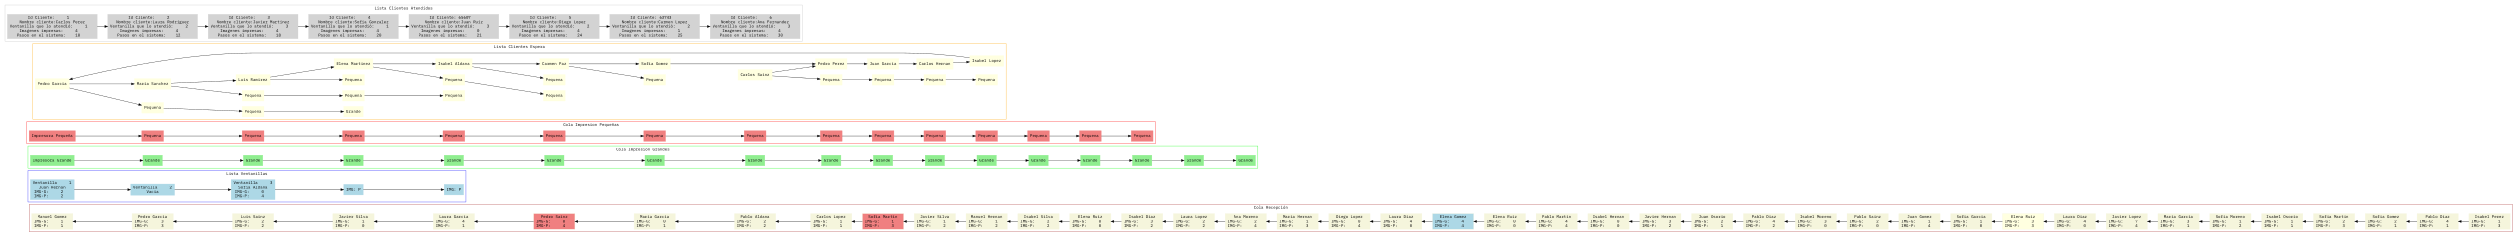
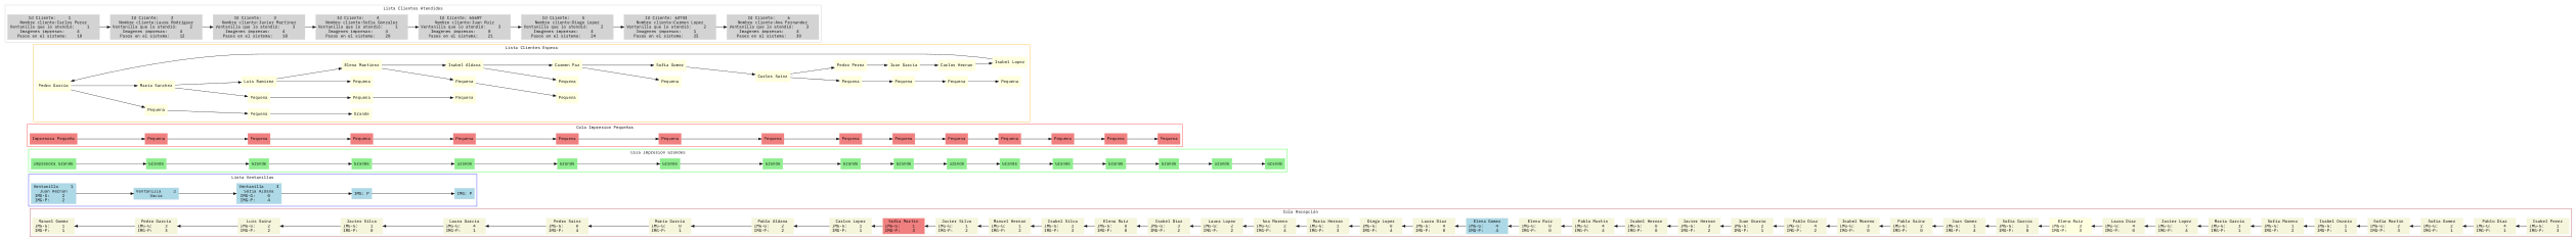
  digraph {
    fontname="IBM Plex Mono"
    rankdir=LR
    node [color=beige fontname="IBM Plex Mono" shape=box style=filled]
    edge [fontname="IBM Plex Mono"]
    n1 [label="Manuel Gomez\nIMG-G:     1   \nIMG-P:     1   "]
    n2 [label="Pedro Garcia\nIMG-G:     3   \nIMG-P:     3   "]
    n3 [label="Luis Sainz\nIMG-G:     2   \nIMG-P:     2   "]
    n4 [label="Javier Silva\nIMG-G:     1   \nIMG-P:     0   "]
    n5 [label="Laura Garcia\nIMG-G:     4   \nIMG-P:     1   "]
-   n6 [label="Pedro Sainz\nIMG-G:     0   \nIMG-P:     4   " fillcolor=lightcoral]
+   n6 [label="Pedro Sainz\nIMG-G:     0   \nIMG-P:     4   "]
    n7 [label="Maria Garcia\nIMG-G:     0   \nIMG-P:     1   "]
    n8 [label="Pablo Aldana\nIMG-G:     2   \nIMG-P:     2   "]
    n9 [label="Carlos Lopez\nIMG-G:     1   \nIMG-P:     1   "]
    n10 [fillcolor=lightcoral label="Sofia Martin\nIMG-G:     1   \nIMG-P:     3   "]
    n11 [label="Javier Silva\nIMG-G:     1   \nIMG-P:     2   "]
    n12 [label="Manuel Hernan\nIMG-G:     1   \nIMG-P:     2   "]
    n13 [label="Isabel Silva\nIMG-G:     2   \nIMG-P:     2   "]
    n14 [label="Elena Ruiz\nIMG-G:     0   \nIMG-P:     0   "]
    n15 [label="Isabel Diaz\nIMG-G:     3   \nIMG-P:     2   "]
    n16 [label="Laura Lopez\nIMG-G:     2   \nIMG-P:     2   "]
    n17 [label="Ana Moreno\nIMG-G:     2   \nIMG-P:     4   "]
    n18 [label="Maria Hernan\nIMG-G:     1   \nIMG-P:     3   "]
    n19 [label="Diego Lopez\nIMG-G:     0   \nIMG-P:     4   "]
    n20 [label="Laura Diaz\nIMG-G:     4   \nIMG-P:     0   "]
    n21 [fillcolor=lightblue label="Elena Gomez\nIMG-G:     4   \nIMG-P:     4   "]
    n22 [label="Elena Ruiz\nIMG-G:     0   \nIMG-P:     0   "]
    n23 [label="Pablo Martin\nIMG-G:     4   \nIMG-P:     4   "]
    n24 [label="Isabel Hernan\nIMG-G:     0   \nIMG-P:     0   "]
    n25 [label="Javier Hernan\nIMG-G:     3   \nIMG-P:     2   "]
    n26 [label="Juan Osorio\nIMG-G:     2   \nIMG-P:     1   "]
    n27 [label="Pablo Diaz\nIMG-G:     4   \nIMG-P:     2   "]
    n28 [label="Isabel Moreno\nIMG-G:     3   \nIMG-P:     0   "]
    n29 [label="Pablo Sainz\nIMG-G:     2   \nIMG-P:     0   "]
    n30 [label="Juan Gomez\nIMG-G:     1   \nIMG-P:     4   "]
    n31 [label="Sofia Garcia\nIMG-G:     1   \nIMG-P:     0   "]
    n32 [fillcolor=lightyellow label="Elena Ruiz\nIMG-G:     3   \nIMG-P:     3   "]
    n33 [label="Laura Diaz\nIMG-G:     4   \nIMG-P:     0   "]
    n34 [label="Javier Lopez\nIMG-G:     7   \nIMG-P:     4   "]
    n35 [label="Maria Garcia\nIMG-G:     3   \nIMG-P:     1   "]
    n36 [label="Sofia Moreno\nIMG-G:     1   \nIMG-P:     2   "]
    n37 [label="Isabel Osorio\nIMG-G:     1   \nIMG-P:     1   "]
    n38 [label="Sofia Martin\nIMG-G:     2   \nIMG-P:     3   "]
    n39 [label="Sofia Gomez\nIMG-G:     2   \nIMG-P:     1   "]
    n40 [label="Pablo Diaz\nIMG-G:     4   \nIMG-P:     1   "]
    n41 [label="Isabel Perez\nIMG-G:     1   \nIMG-P:     3   "]
    n42 [color=lightblue label="Ventanilla     1\nJuan Hernan\nIMG-G:     2   \nIMG-P:     2   "]
    n43 [color=lightblue label="Ventanilla     2\nVacia"]
    n44 [color=lightblue label="Ventanilla     3\nSofia Aldana\nIMG-G:     0   \nIMG-P:     4   "]
    n45 [color=lightblue label="IMG: P"]
    n46 [color=lightblue label="IMG: P"]
    n47 [color=lightgreen label="Impresora Grande"]
    n48 [color=lightgreen label=Grande]
    n49 [color=lightgreen label=Grande]
    n50 [color=lightgreen label=Grande]
    n51 [color=lightgreen label=Grande]
    n52 [color=lightgreen label=Grande]
    n53 [color=lightgreen label=Grande]
    n54 [color=lightgreen label=Grande]
    n55 [color=lightgreen label=Grande]
    n56 [color=lightgreen label=Grande]
    n57 [color=lightgreen label=Grande]
    n58 [color=lightgreen label=Grande]
    n59 [color=lightgreen label=Grande]
    n60 [color=lightgreen label=Grande]
    n61 [color=lightgreen label=Grande]
    n62 [color=lightgreen label=Grande]
    n63 [color=lightgreen label=Grande]
    n64 [color=lightcoral label="Impresora Pequeña"]
    n65 [color=lightcoral label=Pequena]
    n66 [color=lightcoral label=Pequena]
    n67 [color=lightcoral label=Pequena]
    n68 [color=lightcoral label=Pequena]
    n69 [color=lightcoral label=Pequena]
    n70 [color=lightcoral label=Pequena]
    n71 [color=lightcoral label=Pequena]
    n72 [color=lightcoral label=Pequena]
    n73 [color=lightcoral label=Pequena]
    n74 [color=lightcoral label=Pequena]
    n75 [color=lightcoral label=Pequena]
    n76 [color=lightcoral label=Pequena]
    n77 [color=lightcoral label=Pequena]
    n78 [color=lightcoral label=Pequena]
    n79 [color=lightyellow label="Pedro Garcia"]
    n80 [color=lightyellow label=Pequena]
    n81 [color=lightyellow label="Maria Sanchez"]
    n82 [color=lightyellow label=Pequena]
    n83 [color=lightyellow label=Grande]
    n84 [color=lightyellow label=Pequena]
    n85 [color=lightyellow label="Luis Ramirez"]
    n86 [color=lightyellow label=Pequena]
    n87 [color=lightyellow label=Pequena]
    n88 [color=lightyellow label=Pequena]
    n89 [color=lightyellow label="Elena Martinez"]
    n90 [color=lightyellow label=Pequena]
    n91 [color=lightyellow label="Isabel Aldana"]
    n92 [color=lightyellow label=Pequena]
    n93 [color=lightyellow label=Pequena]
    n94 [color=lightyellow label="Carmen Paz"]
    n95 [color=lightyellow label=Pequena]
    n96 [color=lightyellow label="Sofia Gomez"]
    n97 [color=lightyellow label="Carlos Sainz"]
    n98 [color=lightyellow label=Pequena]
    n99 [color=lightyellow label="Pedro Perez"]
    n100 [color=lightyellow label=Pequena]
    n101 [color=lightyellow label=Pequena]
    n102 [color=lightyellow label=Pequena]
    n103 [color=lightyellow label="Juan Garcia"]
    n104 [color=lightyellow label="Carlos Hernan"]
    n105 [color=lightyellow label="Isabel Lopez"]
    n106 [color=lightgrey label="Id Cliente:     1   \nNombre cliente:Carlos Perez\nVentanilla que lo atendió:     1   \nImagenes impresas:     4   \nPasos en el sistema:    10   "]
    n107 [color=lightgrey label="Id Cliente:     2   \nNombre cliente:Laura Rodriguez\nVentanilla que lo atendió:     2   \nImagenes impresas:     4   \nPasos en el sistema:    12   "]
    n108 [color=lightgrey label="Id Cliente:     3   \nNombre cliente:Javier Martinez\nVentanilla que lo atendió:     3   \nImagenes impresas:     4   \nPasos en el sistema:    18   "]
    n109 [color=lightgrey label="Id Cliente:     4   \nNombre cliente:Sofia Gonzalez\nVentanilla que lo atendió:     1   \nImagenes impresas:     4   \nPasos en el sistema:    20   "]
    n110 [color=lightgrey label="Id Cliente: 65607   \nNombre cliente:Juan Ruiz\nVentanilla que lo atendió:     3   \nImagenes impresas:     0   \nPasos en el sistema:    21   "]
    n111 [color=lightgrey label="Id Cliente:     5   \nNombre cliente:Diego Lopez\nVentanilla que lo atendió:     2   \nImagenes impresas:     4   \nPasos en el sistema:    24   "]
    n112 [color=lightgrey label="Id Cliente: 63743   \nNombre cliente:Carmen Lopez\nVentanilla que lo atendió:     2   \nImagenes impresas:     1   \nPasos en el sistema:    25   "]
    n113 [color=lightgrey label="Id Cliente:     6   \nNombre cliente:Ana Fernandez\nVentanilla que lo atendió:     3   \nImagenes impresas:     4   \nPasos en el sistema:    30   "]
    subgraph cluster_1 {
      color=brown
      label="Cola Recepción"
      n1
      n2
      n3
      n4
      n5
      n6
      n7
      n8
      n9
      n10
      n11
      n12
      n13
      n14
      n15
      n16
      n17
      n18
      n19
      n20
      n21
      n22
      n23
      n24
      n25
      n26
      n27
      n28
      n29
      n30
      n31
      n32
      n33
      n34
      n35
      n36
      n37
      n38
      n39
      n40
      n41
    }
    subgraph cluster_2 {
      color=blue
      label="Lista Ventanillas"
      n42
      n43
      n44
      n45
      n46
    }
    subgraph cluster_3 {
      color=green
      label="Cola Impresion Grandes"
      n47
      n48
      n49
      n50
      n51
      n52
      n53
      n54
      n55
      n56
      n57
      n58
      n59
      n60
      n61
      n62
      n63
    }
    subgraph cluster_4 {
      color=red
      label="Cola Impresion Pequeñas"
      n64
      n65
      n66
      n67
      n68
      n69
      n70
      n71
      n72
      n73
      n74
      n75
      n76
      n77
      n78
    }
    subgraph cluster_5 {
      color=orange
      label="Lista Clientes Espera"
      n79
      n80
      n81
      n82
      n83
      n84
      n85
      n86
      n87
      n88
      n89
      n90
      n91
      n92
      n93
      n94
      n95
      n96
      n97
      n98
      n99
      n100
      n101
      n102
      n103
      n104
      n105
    }
    subgraph cluster_6 {
      color=grey
      label="Lista Clientes Atendidos"
      n106
      n107
      n108
      n109
      n110
      n111
      n112
      n113
    }
    n1 -> n2 [dir=back]
    n2 -> n3 [dir=back]
    n3 -> n4 [dir=back]
    n4 -> n5 [dir=back]
    n5 -> n6 [dir=back]
    n6 -> n7 [dir=back]
    n7 -> n8 [dir=back]
    n8 -> n9 [dir=back]
    n9 -> n10 [dir=back]
    n10 -> n11 [dir=back]
    n11 -> n12 [dir=back]
    n12 -> n13 [dir=back]
    n13 -> n14 [dir=back]
    n14 -> n15 [dir=back]
    n15 -> n16 [dir=back]
    n16 -> n17 [dir=back]
    n17 -> n18 [dir=back]
    n18 -> n19 [dir=back]
    n19 -> n20 [dir=back]
    n20 -> n21 [dir=back]
    n21 -> n22 [dir=back]
    n22 -> n23 [dir=back]
    n23 -> n24 [dir=back]
    n24 -> n25 [dir=back]
    n25 -> n26 [dir=back]
    n26 -> n27 [dir=back]
    n27 -> n28 [dir=back]
    n28 -> n29 [dir=back]
    n29 -> n30 [dir=back]
    n30 -> n31 [dir=back]
    n31 -> n32 [dir=back]
    n32 -> n33 [dir=back]
    n33 -> n34 [dir=back]
    n34 -> n35 [dir=back]
    n35 -> n36 [dir=back]
    n36 -> n37 [dir=back]
    n37 -> n38 [dir=back]
    n38 -> n39 [dir=back]
    n39 -> n40 [dir=back]
    n40 -> n41 [dir=back]
    n42 -> n43
    n43 -> n44
    n44 -> n45
    n45 -> n46
    n47 -> n48
    n48 -> n49
    n49 -> n50
    n50 -> n51
    n51 -> n52
    n52 -> n53
    n53 -> n54
    n54 -> n55
    n55 -> n56
    n56 -> n57
    n57 -> n58
    n58 -> n59
    n59 -> n60
    n60 -> n61
    n61 -> n62
    n62 -> n63
    n64 -> n65
    n65 -> n66
    n66 -> n67
    n67 -> n68
    n68 -> n69
    n69 -> n70
    n70 -> n71
    n71 -> n72
    n72 -> n73
    n73 -> n74
    n74 -> n75
    n75 -> n76
    n76 -> n77
    n77 -> n78
    n79 -> n80
    n79 -> n81
    n80 -> n82
    n81 -> n84
    n81 -> n85
    n82 -> n83
    n84 -> n86
    n85 -> n88
    n85 -> n89
    n86 -> n87
    n89 -> n90
    n89 -> n91
    n90 -> n92
    n91 -> n93
    n91 -> n94
    n94 -> n95
    n94 -> n96
-   n96 -> n99
+   n96 -> n97
    n97 -> n98
    n97 -> n99
    n98 -> n100
    n99 -> n103
    n100 -> n101
    n101 -> n102
    n103 -> n104
    n104 -> n105
    n105 -> n79
    n106 -> n107
    n107 -> n108
    n108 -> n109
    n109 -> n110
    n110 -> n111
    n111 -> n112
    n112 -> n113
  }
